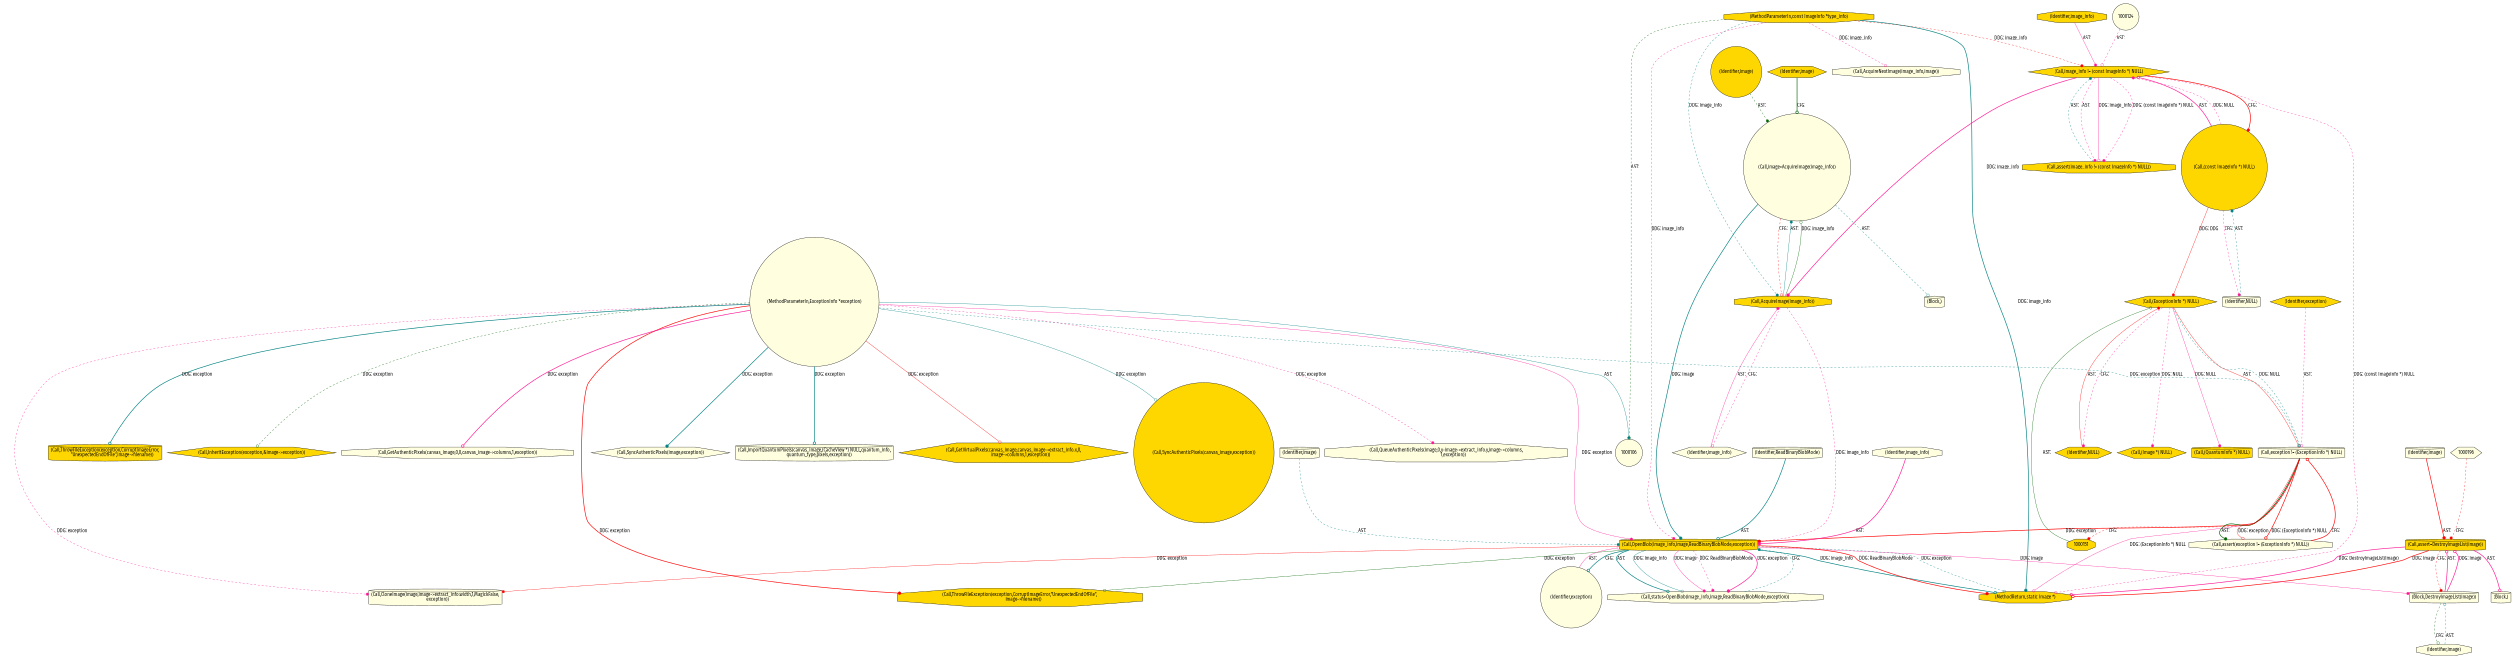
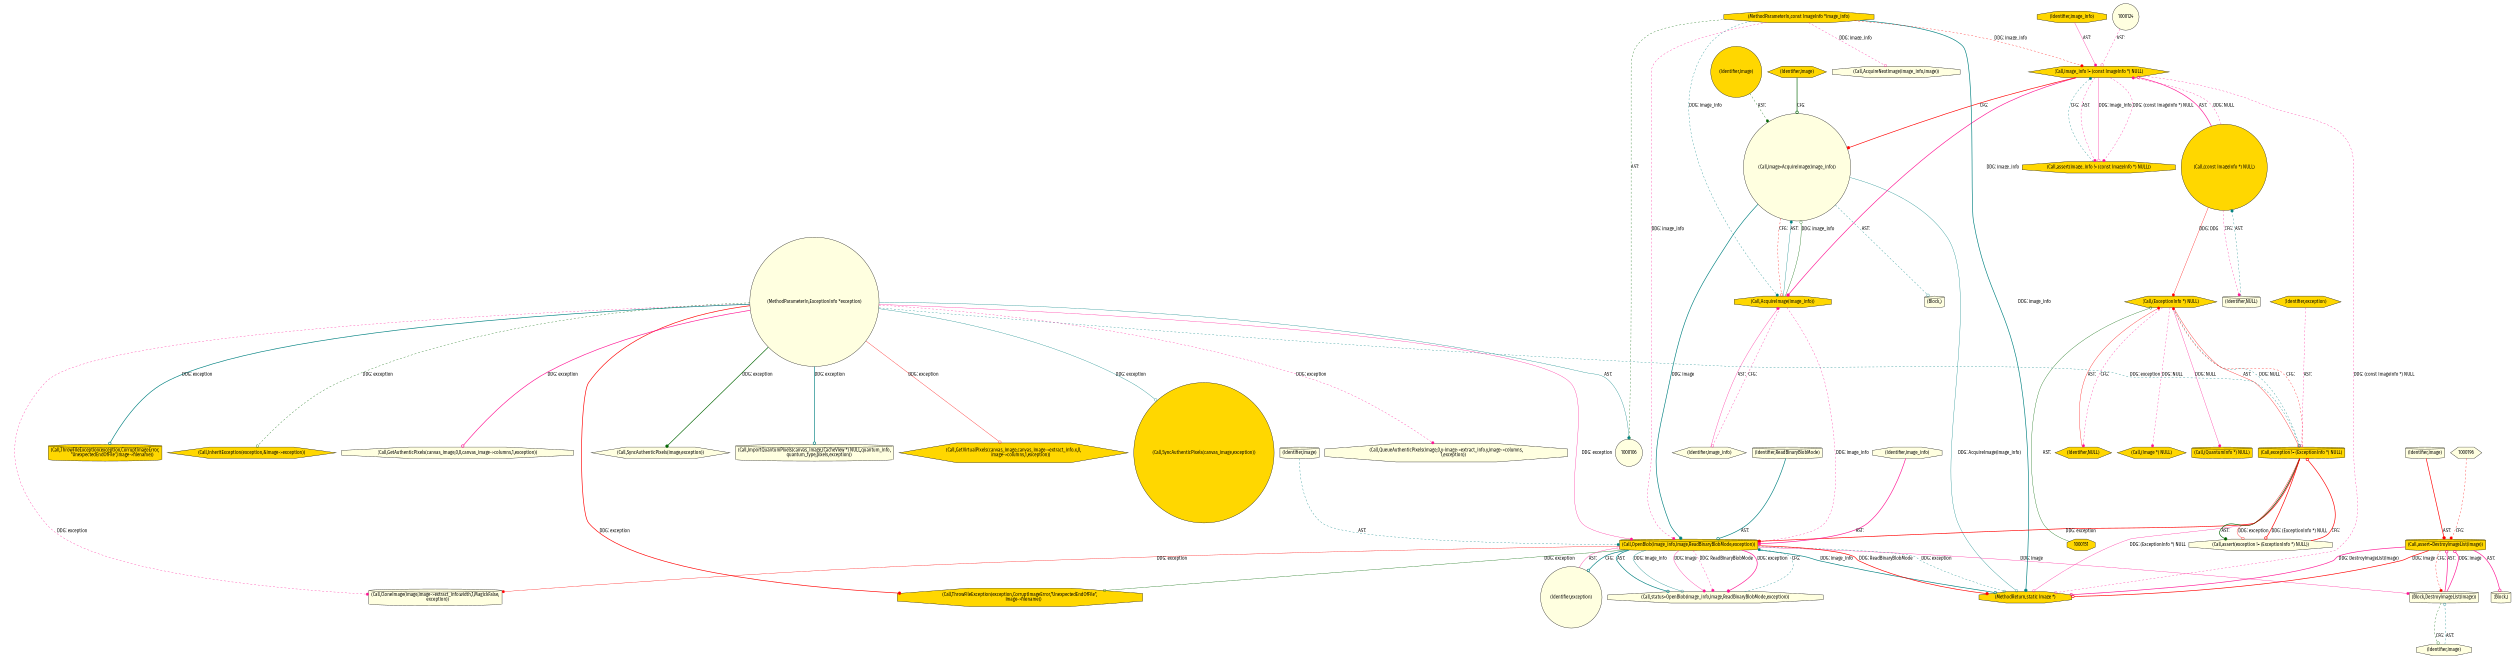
  digraph {
    fontname="Fira Sans"
    node [fillcolor=lightyellow fontname="Fira Sans" shape=cylinder style=filled]
    edge [arrowhead=dot color=deeppink fontname="Fira Sans" style=dashed]
    n1 [fillcolor=gold label="(Call,assert=DestroyImageList(image))"]
    n2 [label="(Block,DestroyImageList(image))"]
    n3 [label="(Block,)"]
    n4 [fillcolor=gold label="(MethodReturn,static Image *)" shape=octagon]
    n5 [label="(Identifier,image)" shape=octagon]
    n6 [fillcolor=gold label="(Call,OpenBlob(image_info,image,ReadBinaryBlobMode,exception))"]
    n7 [label="(Call,CloneImage(image,image->extract_info.width,1,MagickFalse,\n    exception))"]
    n8 [fillcolor=gold label="(Call,ThrowFileException(exception,CorruptImageError,\"UnexpectedEndOfFile\",\n      image->filename))" shape=octagon]
    n9 [label="(Call,status=OpenBlob(image_info,image,ReadBinaryBlobMode,exception))" shape=octagon]
    n10 [label="(Identifier,exception)" shape=circle]
    n11 [fillcolor=gold label="(Call,AcquireImage(image_info))" shape=octagon]
    n12 [label="(Call,image=AcquireImage(image_info))" shape=circle]
    n13 [label="(Identifier,image_info)" shape=hexagon]
    n14 [label="(Block,)"]
    n15 [fillcolor=gold label="(Call,image_info != (const ImageInfo *) NULL)" shape=hexagon]
    n16 [fillcolor=gold label="(Call,(const ImageInfo *) NULL)" shape=circle]
    n17 [fillcolor=gold label="(Call,assert(image_info != (const ImageInfo *) NULL))" shape=octagon]
    n18 [fillcolor=gold label="(Call,(ExceptionInfo *) NULL)" shape=hexagon]
    n19 [label="(Identifier,NULL)"]
-   n20 [fillcolor=gold label="(MethodParameterIn,const ImageInfo *type_info)" shape=octagon]
+   n20 [fillcolor=gold label="(MethodParameterIn,const ImageInfo *image_info)" shape=octagon]
    n21 [label="(Call,AcquireNextImage(image_info,image))" shape=octagon]
    1000106 [shape=circle]
-   n23 [label="(Call,exception != (ExceptionInfo *) NULL)"]
+   n23 [fillcolor=gold label="(Call,exception != (ExceptionInfo *) NULL)"]
    n24 [fillcolor=gold label="(Call,(Image *) NULL)" shape=hexagon]
    n25 [fillcolor=gold label="(Call,(QuantumInfo *) NULL)"]
    n26 [fillcolor=gold label="(Identifier,NULL)" shape=hexagon]
    n27 [label="(Call,assert(exception != (ExceptionInfo *) NULL))" shape=octagon]
    n28 [label="(MethodParameterIn,ExceptionInfo *exception)" shape=circle]
    n29 [fillcolor=gold label="(Call,ThrowFileException(exception,CorruptImageError,\n            \"UnexpectedEndOfFile\",image->filename))"]
    n30 [fillcolor=gold label="(Call,InheritException(exception,&image->exception))" shape=hexagon]
    n31 [label="(Call,GetAuthenticPixels(canvas_image,0,0,canvas_image->columns,1,exception))" shape=octagon]
    n32 [label="(Call,SyncAuthenticPixels(image,exception))" shape=hexagon]
    n33 [label="(Call,ImportQuantumPixels(canvas_image,(CacheView *) NULL,quantum_info,\n        quantum_type,pixels,exception))"]
    n34 [fillcolor=gold label="(Call,GetVirtualPixels(canvas_image,canvas_image->extract_info.x,0,\n            image->columns,1,exception))" shape=hexagon]
    n35 [fillcolor=gold label="(Call,SyncAuthenticPixels(canvas_image,exception))" shape=circle]
    n36 [label="(Call,QueueAuthenticPixels(image,0,y-image->extract_info.y,image->columns,\n            1,exception))" shape=octagon]
    n37 [label="(Identifier,image)"]
    n38 [fillcolor=gold label="(Identifier,exception)" shape=hexagon]
    n39 [fillcolor=gold label="(Identifier,image_info)" shape=octagon]
    n40 [label="(Identifier,image_info)" shape=octagon]
    n41 [fillcolor=gold label="(Identifier,image)" shape=circle]
    n42 [label="(Identifier,image)"]
    n43 [label="(Identifier,ReadBinaryBlobMode)"]
    n44 [fillcolor=gold label="(Identifier,image)" shape=hexagon]
    1000196 [shape=hexagon]
    1000124 [shape=circle]
    1000151 [fillcolor=gold shape=octagon]
    n1 -> n2 [color=red label="CFG: "]
    n1 -> n3 [arrowhead=odot label="AST: " style=bold]
    n1 -> n4 [arrowhead=odot color=red label="DDG: image" style=bold]
    n1 -> n4 [arrowhead=odot label="DDG: DestroyImageList(image)" style=bold]
    n2 -> n1 [arrowhead=odot label="AST: " style=bold]
    n2 -> n1 [arrowhead=odot label="DDG: image" style=bold]
    n2 -> n5 [arrowhead=odot color=darkgreen label="CFG: "]
    n5 -> n2 [arrowhead=odot color=teal label="AST: "]
    n6 -> n2 [label="DDG: image" style=solid]
    n6 -> n4 [arrowhead=odot color=teal label="DDG: exception"]
    n6 -> n4 [arrowhead=odot color=teal label="DDG: image_info" style=bold]
    n6 -> n4 [color=red label="DDG: ReadBinaryBlobMode" style=bold]
    n6 -> n7 [color=red label="DDG: exception" style=solid]
    n6 -> n8 [arrowhead=odot color=darkgreen label="DDG: exception" style=solid]
    n6 -> n9 [arrowhead=odot color=teal label="AST: " style=bold]
    n6 -> n9 [arrowhead=odot color=teal label="DDG: image_info" style=solid]
    n6 -> n9 [label="DDG: image" style=solid]
    n6 -> n9 [label="DDG: ReadBinaryBlobMode"]
    n6 -> n9 [label="DDG: exception" style=bold]
    n6 -> n10 [arrowhead=odot color=teal label="CFG: " style=bold]
    n9 -> n6 [color=teal label="CFG: "]
    n10 -> n6 [arrowhead=odot label="AST: " style=solid]
    n11 -> n6 [label="DDG: image_info"]
    n11 -> n12 [color=teal label="AST: " style=solid]
    n11 -> n12 [arrowhead=odot color=darkgreen label="DDG: image_info" style=solid]
    n11 -> n13 [arrowhead=odot label="CFG: "]
+   n12 -> n4 [arrowhead=odot color=teal label="DDG: AcquireImage(image_info)" style=solid]
    n12 -> n6 [color=teal label="DDG: image" style=bold]
    n12 -> n11 [arrowhead=odot color=red label="CFG: "]
    n12 -> n14 [arrowhead=odot color=teal label="AST: "]
    n13 -> n11 [label="AST: " style=solid]
    n15 -> n4 [arrowhead=odot label="DDG: (const ImageInfo *) NULL"]
    n15 -> n11 [label="DDG: image_info" style=bold]
-   n15 -> n16 [color=red label="CFG: " style=bold]
+   n15 -> n12 [color=red label="CFG: " style=bold]
    n15 -> n17 [label="AST: "]
    n15 -> n17 [arrowhead=odot label="DDG: image_info" style=solid]
    n15 -> n17 [label="DDG: (const ImageInfo *) NULL"]
    n16 -> n15 [arrowhead=odot label="AST: " style=bold]
    n16 -> n15 [label="DDG: NULL"]
    n16 -> n18 [color=red label="DDG: DDG" style=solid]
    n16 -> n19 [label="CFG: "]
-   n17 -> n15 [color=teal label="AST: "]
+   n17 -> n15 [color=teal label="CFG: "]
    n18 -> n23 [arrowhead=odot color=red label="AST: " style=solid]
    n18 -> n23 [arrowhead=odot color=teal label="DDG: NULL"]
    n18 -> n24 [label="DDG: NULL"]
    n18 -> n25 [label="DDG: NULL" style=solid]
    n18 -> n26 [label="CFG: "]
    n19 -> n16 [color=teal label="AST: "]
    n20 -> n4 [color=teal label="DDG: image_info" style=bold]
    n20 -> n6 [label="DDG: image_info"]
    n20 -> n11 [color=teal label="DDG: image_info"]
    n20 -> n15 [color=red label="DDG: image_info"]
    n20 -> n21 [arrowhead=odot label="DDG: image_info"]
    n20 -> 1000106 [arrowhead=odot color=darkgreen label="AST: "]
    n23 -> n4 [arrowhead=odot label="DDG: (ExceptionInfo *) NULL" style=solid]
    n23 -> n6 [color=red label="DDG: exception" style=bold]
-   n23 -> 1000151 [color=red label="CFG: "]
+   n23 -> n18 [color=red label="CFG: "]
    n23 -> n27 [color=darkgreen label="AST: " style=bold]
    n23 -> n27 [arrowhead=odot color=red label="DDG: exception" style=solid]
    n23 -> n27 [arrowhead=odot color=red label="DDG: (ExceptionInfo *) NULL" style=bold]
    n26 -> n18 [color=red label="AST: " style=solid]
    n27 -> n23 [arrowhead=odot color=red label="CFG: " style=bold]
    n28 -> n6 [label="DDG: exception" style=solid]
    n28 -> n7 [label="DDG: exception"]
    n28 -> n8 [color=red label="DDG: exception" style=bold]
    n28 -> 1000106 [color=teal label="AST: " style=solid]
    n28 -> n23 [arrowhead=odot color=teal label="DDG: exception"]
    n28 -> n29 [arrowhead=odot color=teal label="DDG: exception" style=bold]
    n28 -> n30 [arrowhead=odot color=darkgreen label="DDG: exception"]
    n28 -> n31 [arrowhead=odot label="DDG: exception" style=bold]
-   n28 -> n32 [color=teal label="DDG: exception" style=bold]
+   n28 -> n32 [color=darkgreen label="DDG: exception" style=bold]
    n28 -> n33 [arrowhead=odot color=teal label="DDG: exception" style=bold]
    n28 -> n34 [arrowhead=odot color=red label="DDG: exception" style=solid]
    n28 -> n35 [arrowhead=odot color=teal label="DDG: exception" style=solid]
    n28 -> n36 [label="DDG: exception"]
    n37 -> n6 [color=teal label="AST: "]
    n38 -> n23 [arrowhead=odot label="AST: "]
    n39 -> n15 [label="AST: " style=solid]
    n40 -> n6 [label="AST: " style=bold]
    n41 -> n12 [color=darkgreen label="AST: "]
    n42 -> n1 [color=red label="AST: " style=bold]
    n43 -> n6 [arrowhead=odot color=teal label="AST: " style=bold]
    n44 -> n12 [arrowhead=odot color=darkgreen label="CFG: " style=bold]
    1000196 -> n1 [color=red label="CFG: "]
    1000124 -> n15 [arrowhead=odot label="AST: "]
    1000151 -> n18 [arrowhead=odot color=darkgreen label="AST: " style=solid]
  }
